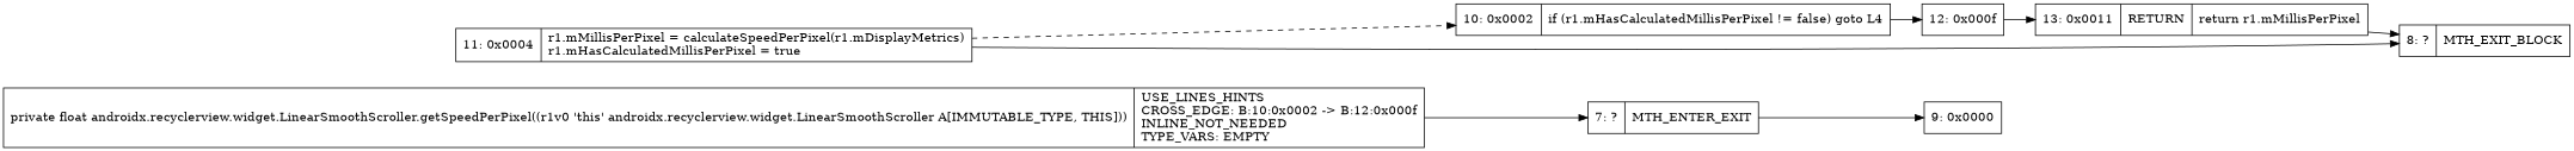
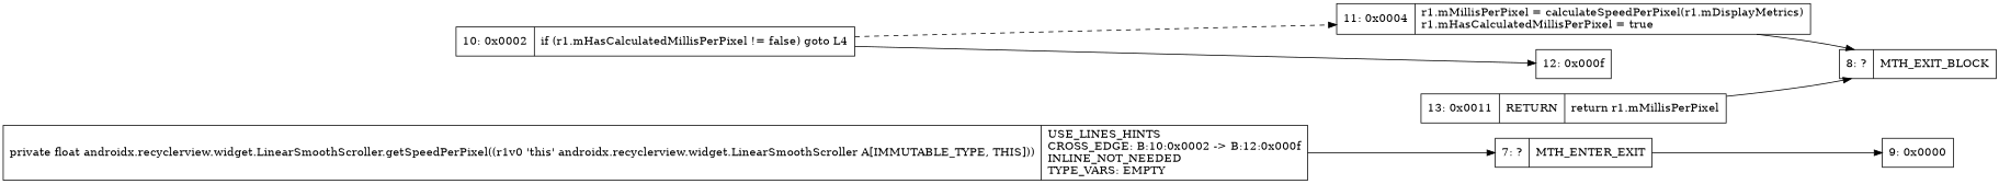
  digraph {
    rankdir=LR
    node [shape=record]
    n1 [label="{7\:\ ?|MTH_ENTER_EXIT\l}"]
    n2 [label="{9\:\ 0x0000}"]
    n3 [label="{10\:\ 0x0002|if (r1.mHasCalculatedMillisPerPixel != false) goto L4\l}"]
    n4 [label="{11\:\ 0x0004|r1.mMillisPerPixel = calculateSpeedPerPixel(r1.mDisplayMetrics)\lr1.mHasCalculatedMillisPerPixel = true\l}"]
    n5 [label="{12\:\ 0x000f}"]
    n6 [label="{8\:\ ?|MTH_EXIT_BLOCK\l}"]
    n7 [label="{13\:\ 0x0011|RETURN\l|return r1.mMillisPerPixel\l}"]
    n8 [label="{private float androidx.recyclerview.widget.LinearSmoothScroller.getSpeedPerPixel((r1v0 'this' androidx.recyclerview.widget.LinearSmoothScroller A[IMMUTABLE_TYPE, THIS]))  | USE_LINES_HINTS\lCROSS_EDGE: B:10:0x0002 \-\> B:12:0x000f\lINLINE_NOT_NEEDED\lTYPE_VARS: EMPTY\l}"]
    n1 -> n2
-   n4 -> n3 [style=dashed]
+   n3 -> n4 [style=dashed]
    n3 -> n5
    n4 -> n6
-   n5 -> n7
    n7 -> n6
    n8 -> n1
  }
